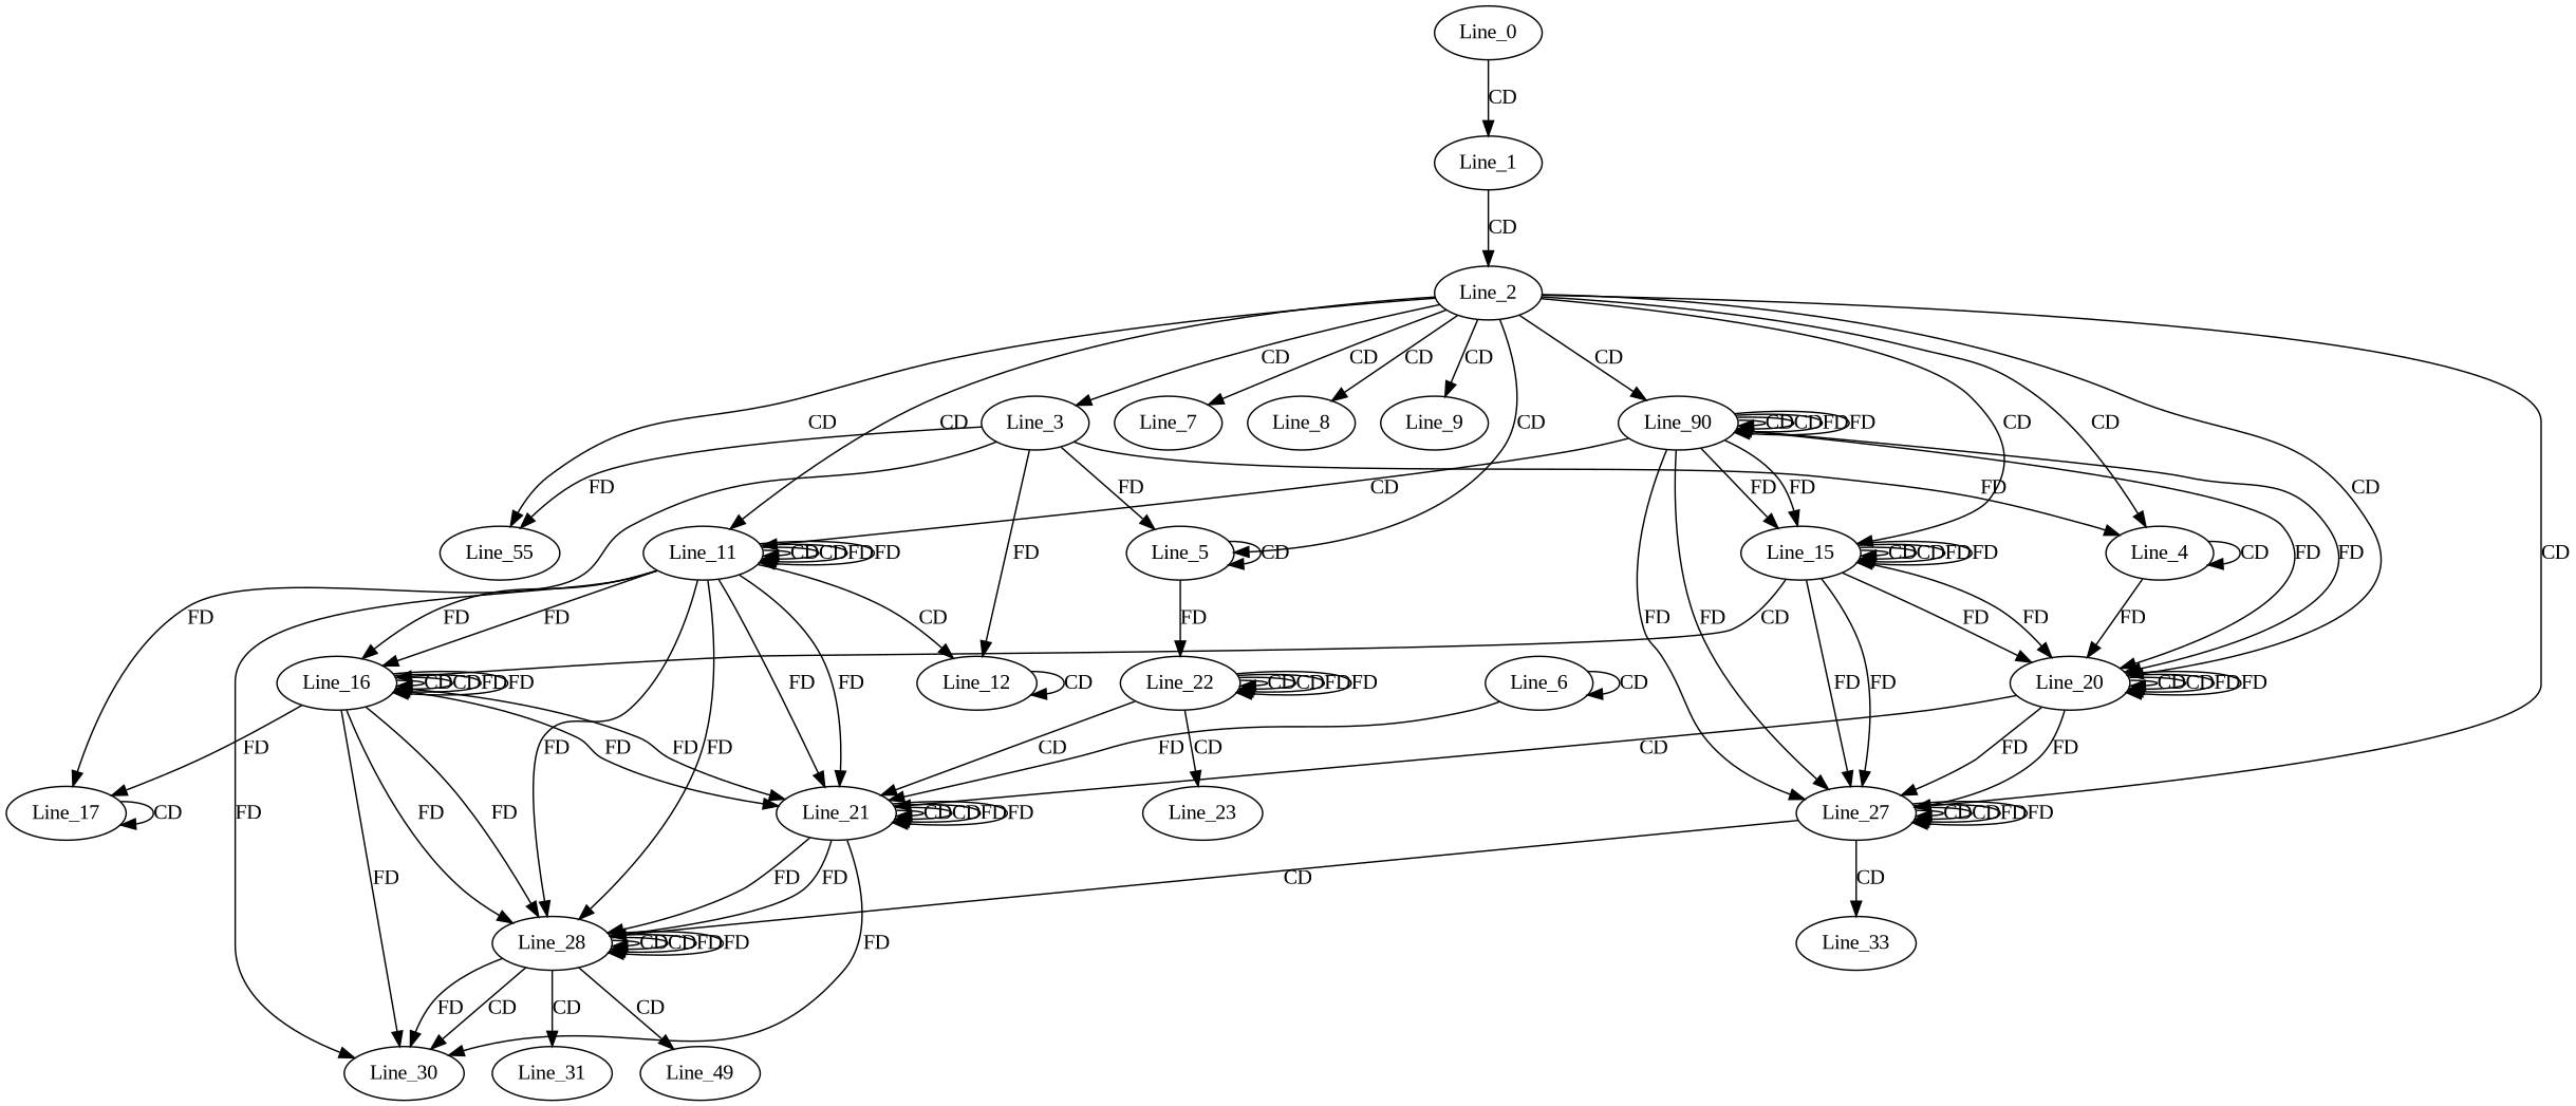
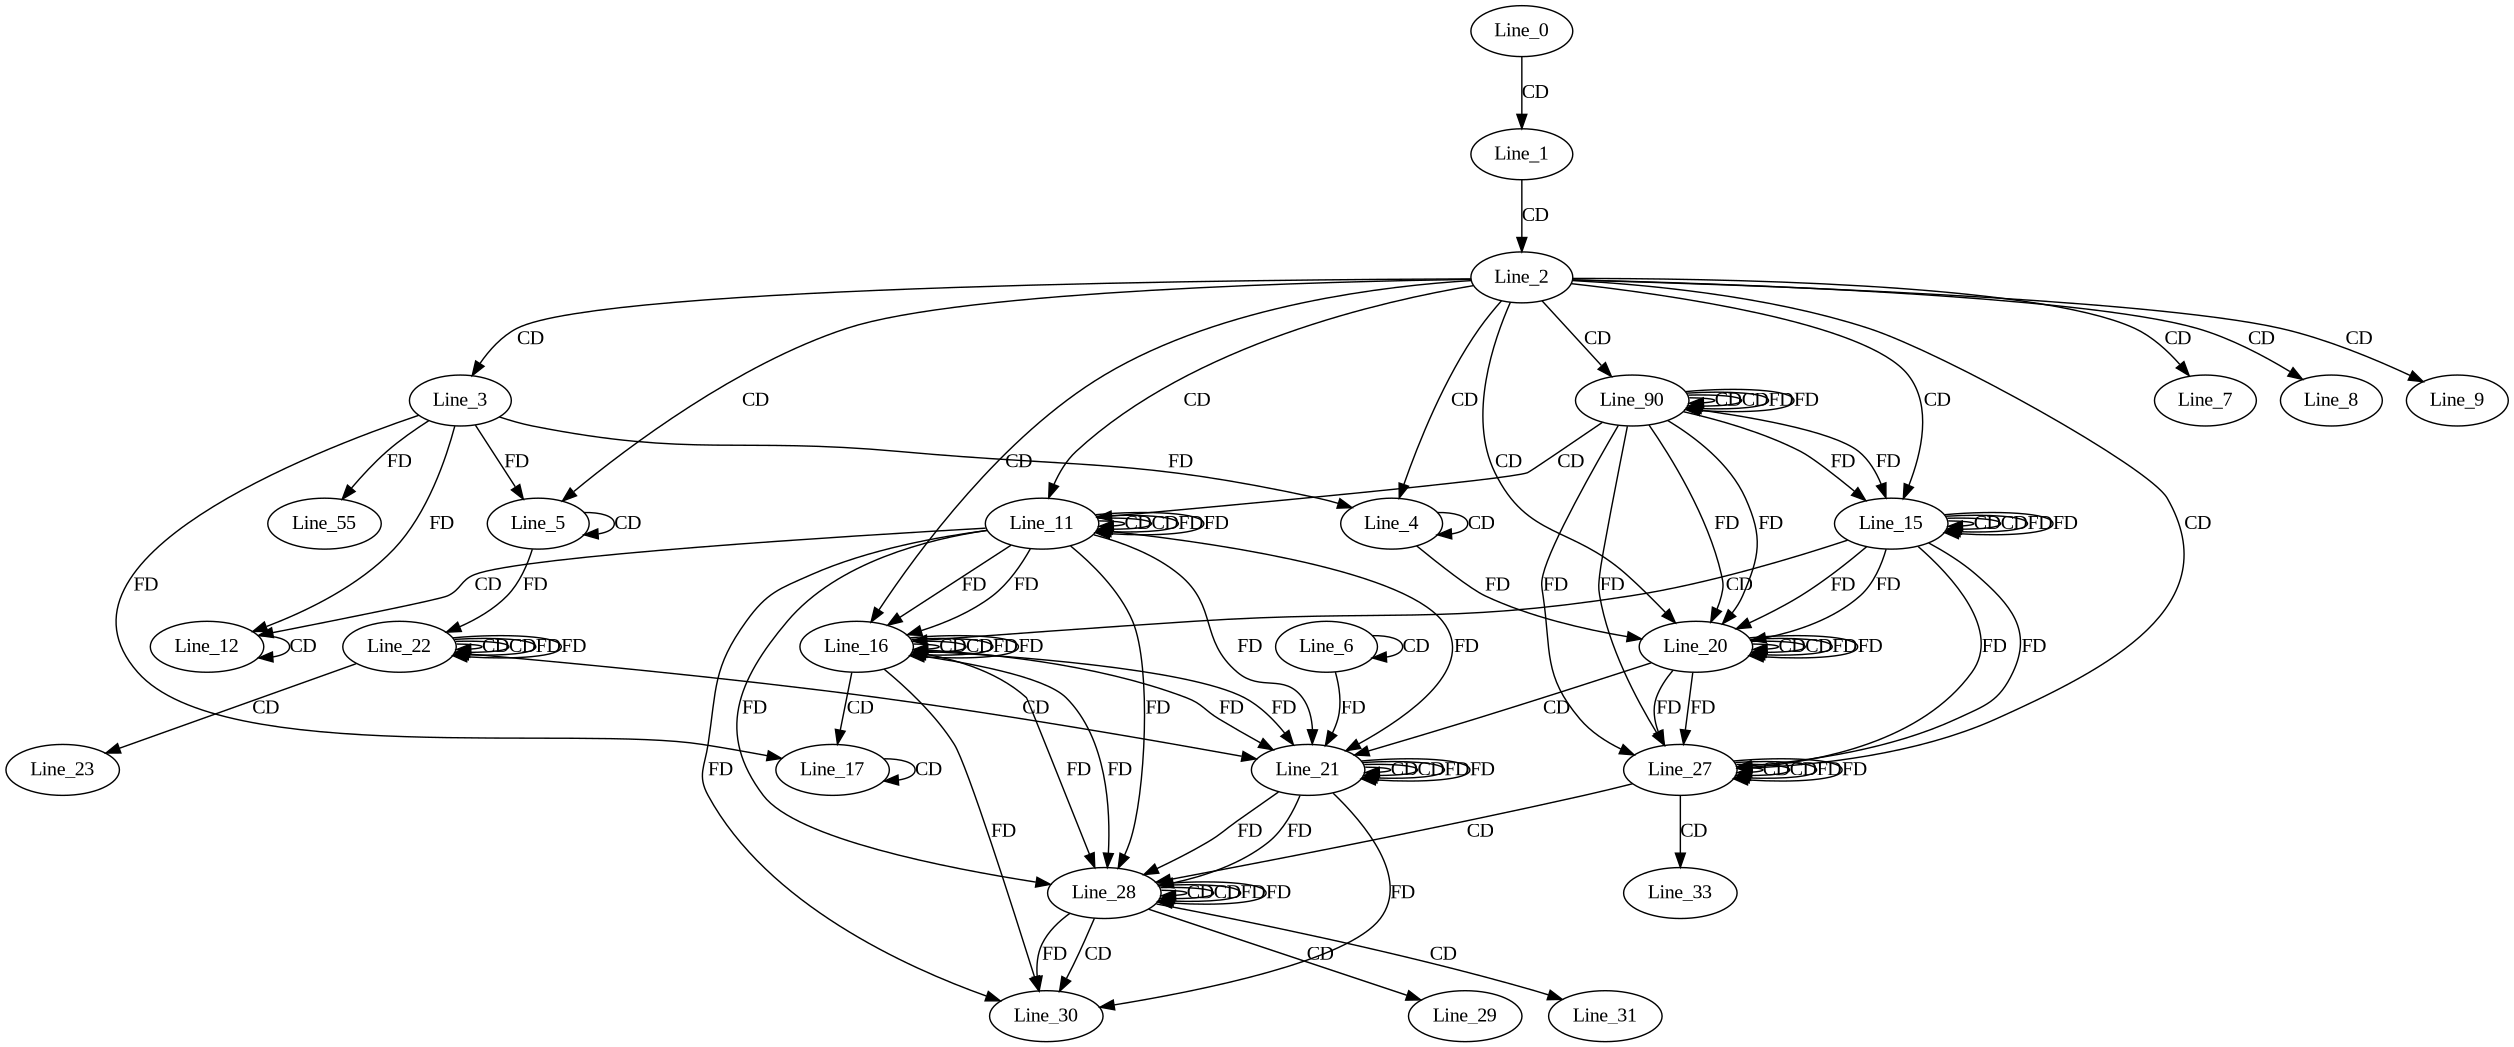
  digraph {
    fontname="Liberation Serif"
    node [fontname="Liberation Serif"]
    edge [fontname="Liberation Serif"]
    Line_0
    Line_1
    Line_2
    Line_3
    Line_4
    Line_5
    Line_7
    Line_8
    Line_9
    n10 [label=Line_90]
    Line_15
    Line_20
    Line_27
    n14 [label=Line_55]
    Line_11
    Line_12
    Line_17
    Line_22
    Line_6
    Line_21
    Line_16
    Line_28
    Line_33
    Line_23
    Line_30
-   Line_29 [label=Line_49]
+   Line_29
    Line_31
    Line_0 -> Line_1 [label=CD]
    Line_1 -> Line_2 [label=CD]
    Line_2 -> Line_3 [label=CD]
    Line_2 -> Line_4 [label=CD]
    Line_2 -> Line_5 [label=CD]
    Line_2 -> Line_7 [label=CD]
    Line_2 -> Line_8 [label=CD]
    Line_2 -> Line_9 [label=CD]
    Line_2 -> n10 [label=CD]
    Line_2 -> Line_15 [label=CD]
    Line_2 -> Line_20 [label=CD]
    Line_2 -> Line_27 [label=CD]
-   Line_2 -> n14 [label=CD]
+   Line_2 -> Line_16 [label=CD]
    Line_2 -> Line_11 [label=CD]
    Line_3 -> Line_4 [label=FD]
    Line_3 -> Line_5 [label=FD]
    Line_3 -> n14 [label=FD]
    Line_3 -> Line_12 [label=FD]
    Line_3 -> Line_17 [label=FD]
    Line_4 -> Line_4 [label=CD]
    Line_4 -> Line_20 [label=FD]
    Line_5 -> Line_5 [label=CD]
    Line_5 -> Line_22 [label=FD]
    n10 -> n10 [label=CD]
    n10 -> n10 [label=CD]
    n10 -> n10 [label=FD]
    n10 -> n10 [label=FD]
    n10 -> Line_15 [label=FD]
    n10 -> Line_15 [label=FD]
    n10 -> Line_20 [label=FD]
    n10 -> Line_20 [label=FD]
    n10 -> Line_27 [label=FD]
    n10 -> Line_27 [label=FD]
    n10 -> Line_11 [label=CD]
    Line_15 -> Line_15 [label=CD]
    Line_15 -> Line_15 [label=CD]
    Line_15 -> Line_15 [label=FD]
    Line_15 -> Line_15 [label=FD]
    Line_15 -> Line_20 [label=FD]
    Line_15 -> Line_20 [label=FD]
    Line_15 -> Line_27 [label=FD]
    Line_15 -> Line_27 [label=FD]
    Line_15 -> Line_16 [label=CD]
    Line_20 -> Line_20 [label=CD]
    Line_20 -> Line_20 [label=CD]
    Line_20 -> Line_20 [label=FD]
    Line_20 -> Line_20 [label=FD]
    Line_20 -> Line_27 [label=FD]
    Line_20 -> Line_27 [label=FD]
    Line_20 -> Line_21 [label=CD]
    Line_27 -> Line_27 [label=CD]
    Line_27 -> Line_27 [label=CD]
    Line_27 -> Line_27 [label=FD]
    Line_27 -> Line_27 [label=FD]
    Line_27 -> Line_28 [label=CD]
    Line_27 -> Line_33 [label=CD]
    Line_11 -> Line_11 [label=CD]
    Line_11 -> Line_11 [label=CD]
    Line_11 -> Line_11 [label=FD]
    Line_11 -> Line_11 [label=FD]
    Line_11 -> Line_12 [label=CD]
    Line_11 -> Line_21 [label=FD]
    Line_11 -> Line_21 [label=FD]
    Line_11 -> Line_16 [label=FD]
    Line_11 -> Line_16 [label=FD]
    Line_11 -> Line_28 [label=FD]
    Line_11 -> Line_28 [label=FD]
    Line_11 -> Line_30 [label=FD]
    Line_12 -> Line_12 [label=CD]
    Line_17 -> Line_17 [label=CD]
    Line_22 -> Line_22 [label=CD]
    Line_22 -> Line_22 [label=CD]
    Line_22 -> Line_22 [label=FD]
    Line_22 -> Line_22 [label=FD]
    Line_22 -> Line_21 [label=CD]
    Line_22 -> Line_23 [label=CD]
    Line_6 -> Line_6 [label=CD]
    Line_6 -> Line_21 [label=FD]
    Line_21 -> Line_21 [label=CD]
    Line_21 -> Line_21 [label=CD]
    Line_21 -> Line_21 [label=FD]
    Line_21 -> Line_21 [label=FD]
    Line_21 -> Line_28 [label=FD]
    Line_21 -> Line_28 [label=FD]
    Line_21 -> Line_30 [label=FD]
-   Line_16 -> Line_17 [label=FD]
+   Line_16 -> Line_17 [label=CD]
    Line_16 -> Line_21 [label=FD]
    Line_16 -> Line_21 [label=FD]
    Line_16 -> Line_16 [label=CD]
    Line_16 -> Line_16 [label=CD]
    Line_16 -> Line_16 [label=FD]
    Line_16 -> Line_16 [label=FD]
    Line_16 -> Line_28 [label=FD]
    Line_16 -> Line_28 [label=FD]
    Line_16 -> Line_30 [label=FD]
    Line_28 -> Line_28 [label=CD]
    Line_28 -> Line_28 [label=CD]
    Line_28 -> Line_28 [label=FD]
    Line_28 -> Line_28 [label=FD]
    Line_28 -> Line_30 [label=CD]
    Line_28 -> Line_30 [label=FD]
    Line_28 -> Line_29 [label=CD]
    Line_28 -> Line_31 [label=CD]
  }
